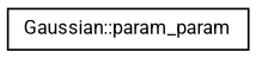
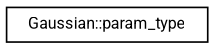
  digraph {
    rankdir=LR
    fontname=Roboto
-   n1 [color=black fillcolor=white fontname=Roboto fontsize=10 height=0.2 label="Gaussian::param_param" shape=record style=filled width=0.4]
+   n1 [color=black fillcolor=white fontname=Roboto fontsize=10 height=0.2 label="Gaussian::param_type" shape=record style=filled width=0.4]
  }
